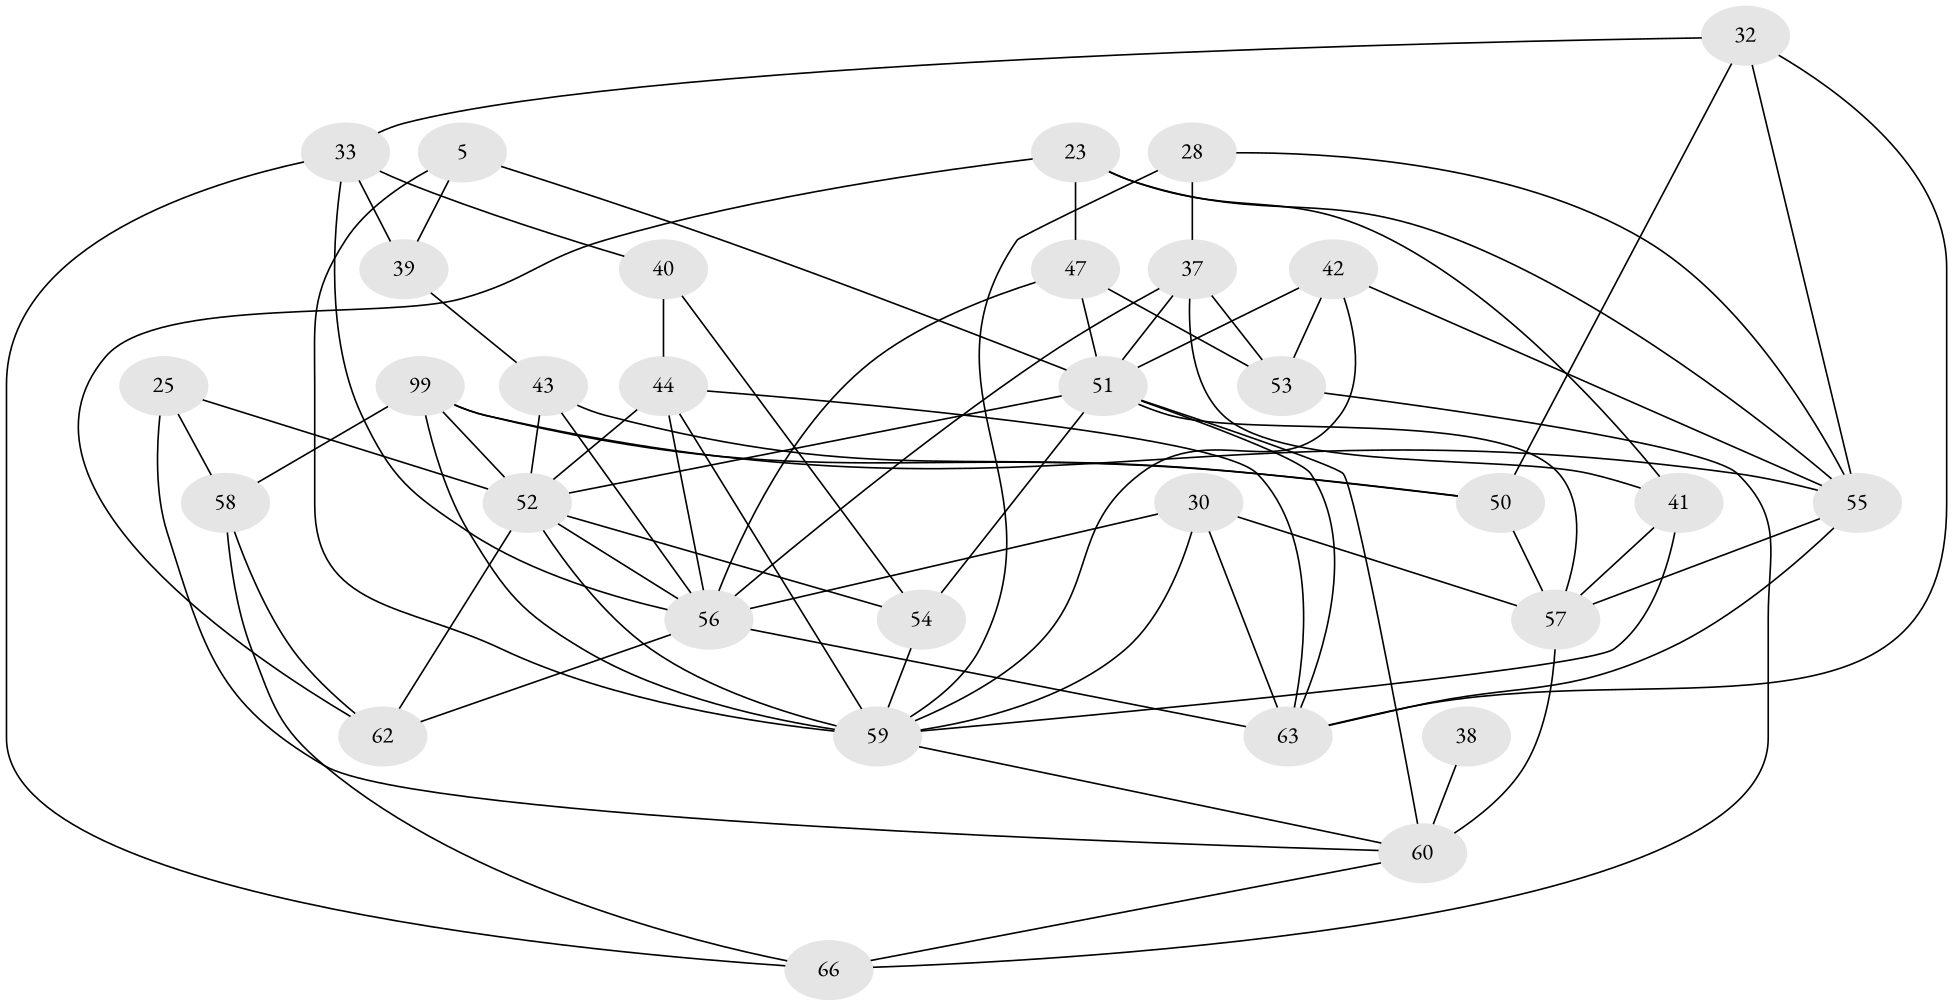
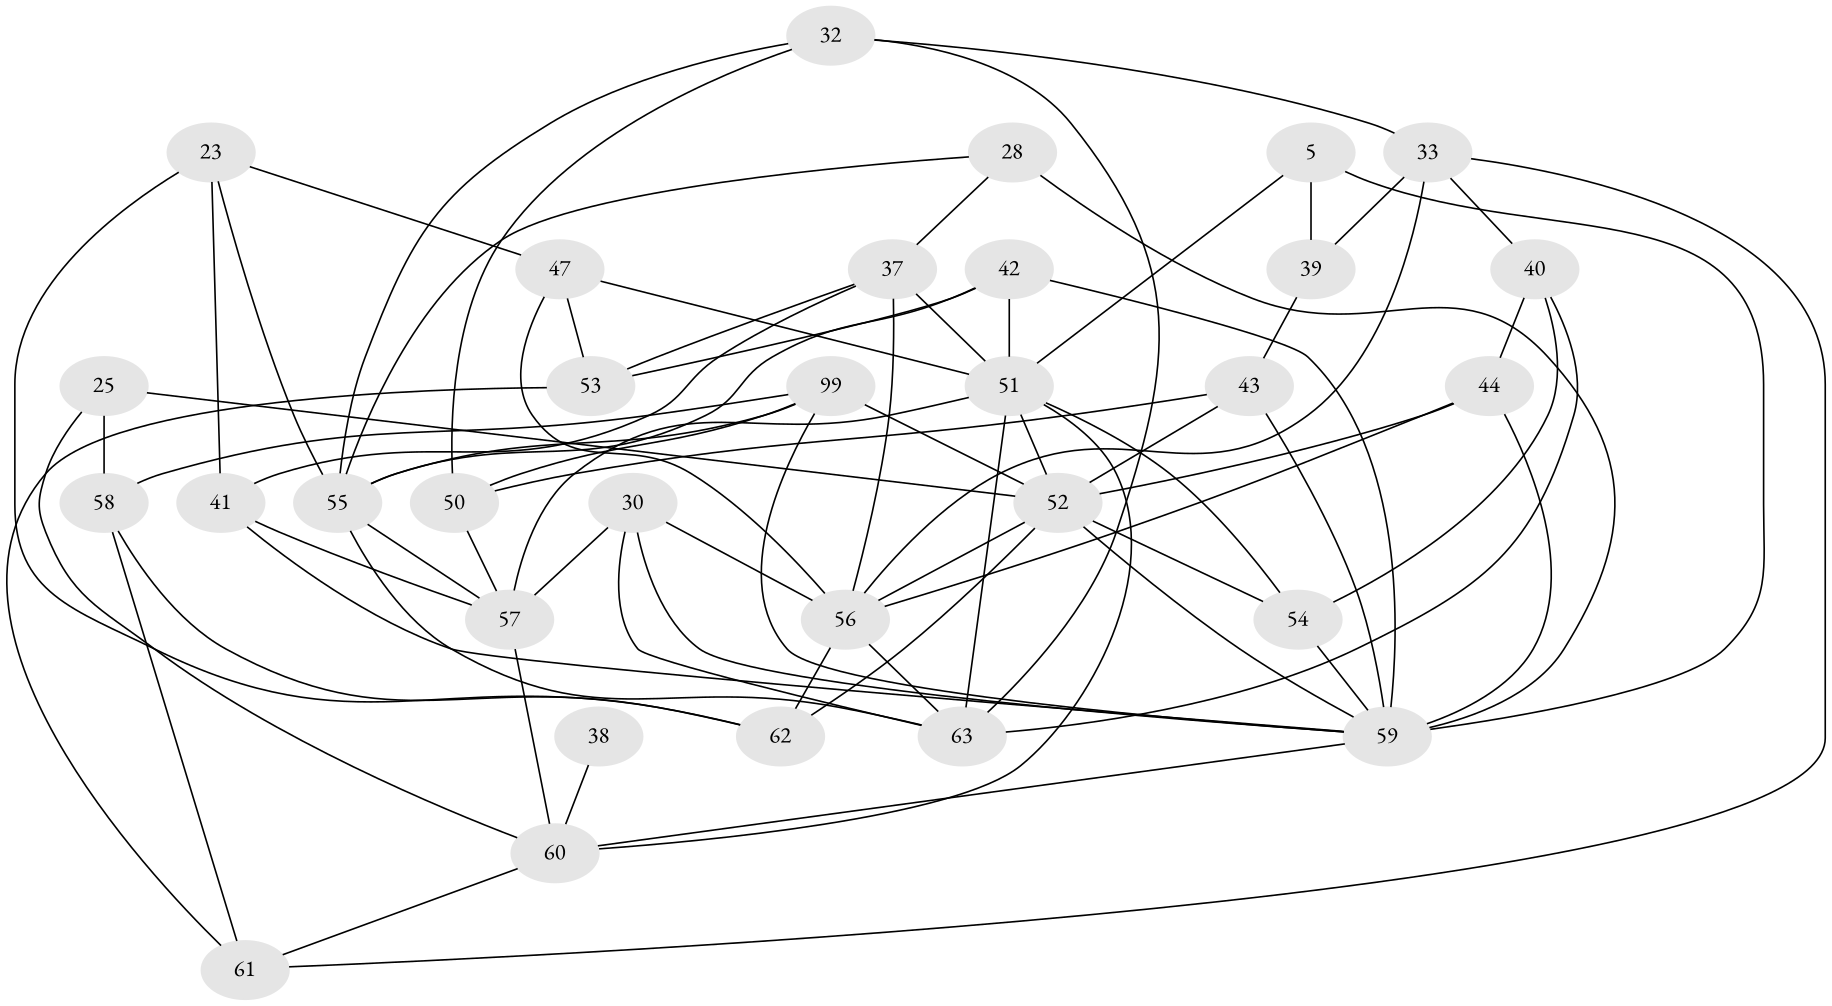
  graph {
    fontname="EB Garamond"
    node [color=gray90 fontname="EB Garamond" style=filled]
    edge [fontname="EB Garamond"]
    5
    39
    51 [super="+10+24"]
    59 [super="+9+34"]
    43
    52 [super="+33"]
    60 [super="+2+27"]
    57 [super="+19+36+45"]
    63 [super="+26"]
    54
    23
    41
    47
    55 [super="+48"]
    62
    56 [super="+7+21+13"]
    53
    25
    58 [super="+46"]
-   61 [label=66]
+   61
    37 [super="+22"]
    28
    30 [super="+18"]
    n24 [label=33 super="+20"]
    40
    32
    50
    44 [super="+31"]
    38
    42
    n31 [label=99 super="+16"]
    5 -- 39
    5 -- 51
    5 -- 59 [weight=2]
    39 -- 43
    51 -- 52 [weight=2]
    51 -- 60
    51 -- 57 [weight=3]
    51 -- 63 [weight=2]
    51 -- 54
    59 -- 60
    43 -- 52
-   43 -- 56
+   43 -- 59
    43 -- 50
    52 -- 59
    52 -- 54
    52 -- 62
    52 -- 56
    60 -- 61
    57 -- 60 [weight=2]
    54 -- 59
    23 -- 41
    23 -- 47
    23 -- 55
    23 -- 62
    41 -- 59
    41 -- 57
    47 -- 51
    47 -- 56
    47 -- 53
    55 -- 57
    55 -- 63
    56 -- 63
    56 -- 62
    53 -- 61
    25 -- 52
    25 -- 60 [weight=2]
    25 -- 58
    58 -- 62
    58 -- 61
    37 -- 51 [weight=2]
    37 -- 41
    37 -- 56
    37 -- 53
    28 -- 59 [weight=2]
    28 -- 55
    28 -- 37
    30 -- 59
    30 -- 57 [weight=2]
    30 -- 63
    30 -- 56 [weight=2]
    n24 -- 39 [weight=2]
    n24 -- 56
    n24 -- 61
    n24 -- 40
    40 -- 54
    40 -- 44
    32 -- 63
    32 -- 55
    32 -- n24
    32 -- 50
    50 -- 57
    44 -- 59 [weight=2]
    44 -- 52
-   44 -- 63
+   40 -- 63
    44 -- 56
    38 -- 60 [weight=3]
    42 -- 51
    42 -- 59
    42 -- 55
    42 -- 53
    n31 -- 59 [weight=2]
    n31 -- 52
    n31 -- 55 [weight=2]
    n31 -- 58 [weight=2]
    n31 -- 50
  }
